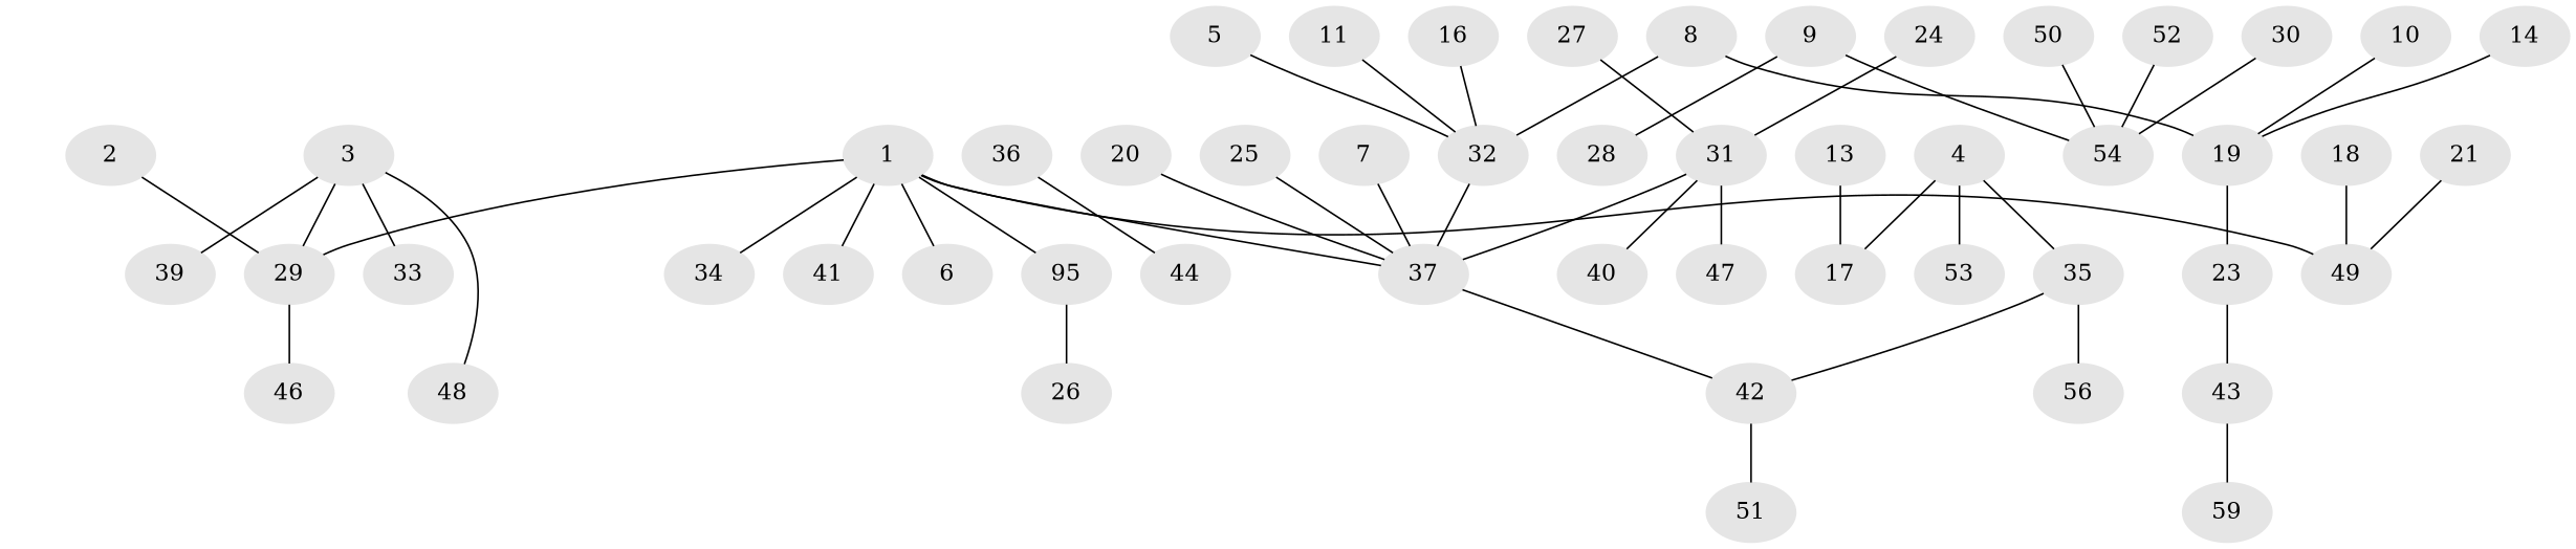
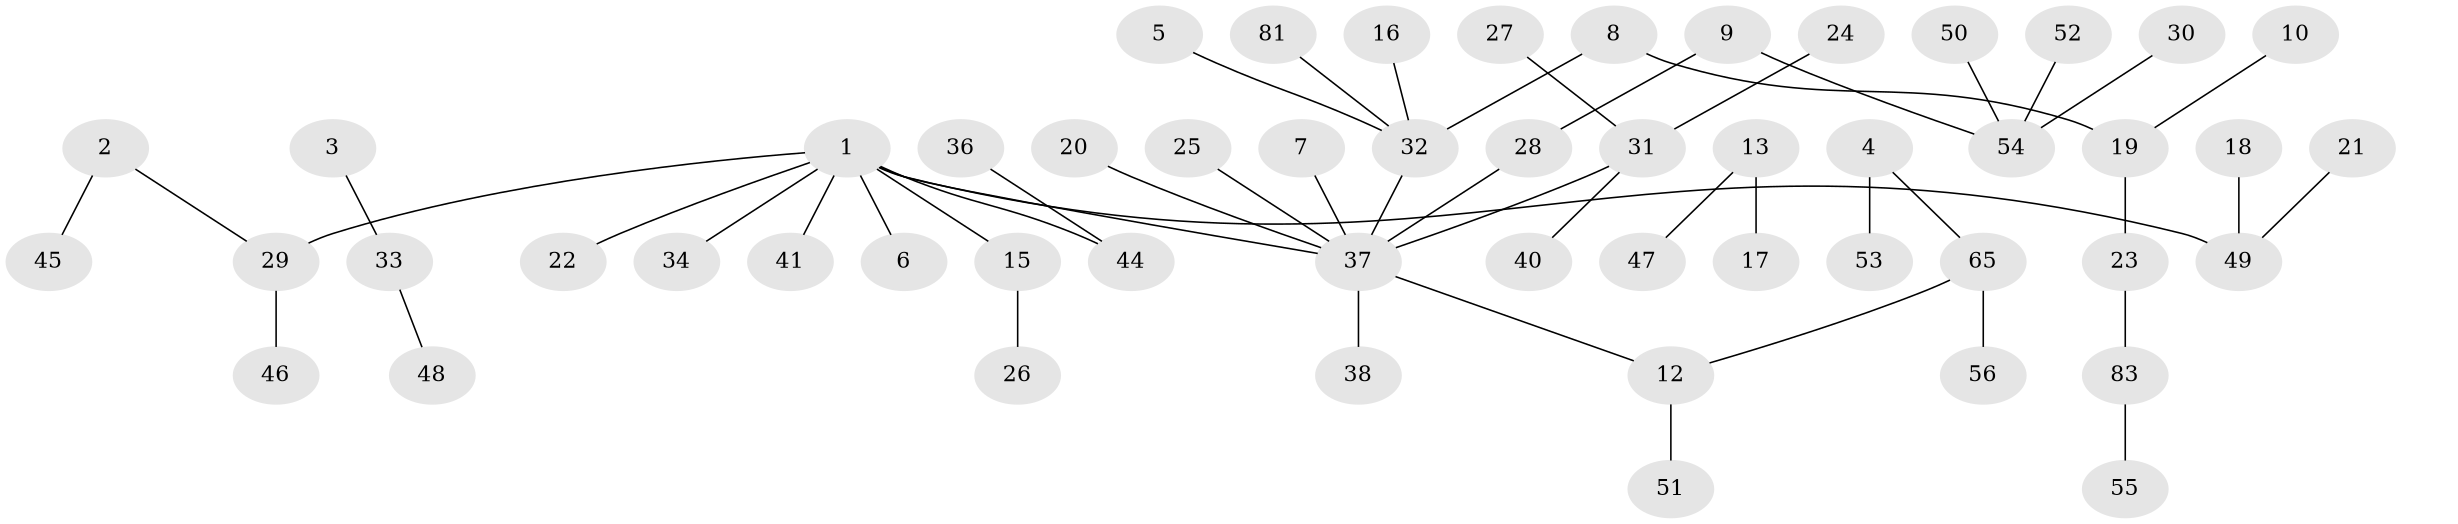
  graph {
    node [color=gray90 style=filled]
    edge [weight=1.0]
    1
    6
-   15 [label=95]
+   15
+   22
    29
    34
    37
    41
    44
    49
    26
    46
-   42
+   42 [label=12]
+   38
    2
+   45
    3
    33
-   39
    48
    4
    17
-   35
+   35 [label=65]
    53
    56
    5
    32
    7
    8
    19
    23
    9
    28
    54
    10
-   11
+   11 [label=81]
    13
-   14
    16
    18
-   43
+   43 [label=83]
    20
    21
-   55 [label=59]
+   55
    24
    31
    40
    47
    25
    27
    30
    51
    36
    50
    52
    1 -- 6
    1 -- 15
+   1 -- 22
    1 -- 29
    1 -- 34
    1 -- 37
    1 -- 41
+   1 -- 44
    1 -- 49
    15 -- 26
    29 -- 46
    37 -- 42
+   37 -- 38
    42 -- 51
    2 -- 29
-   3 -- 29
+   2 -- 45
    3 -- 33
-   3 -- 39
-   3 -- 48
-   4 -- 17
+   33 -- 48
    4 -- 35
    4 -- 53
    35 -- 42
    35 -- 56
    5 -- 32
    32 -- 37
    7 -- 37
    8 -- 32
    8 -- 19
    19 -- 23
    23 -- 43
    9 -- 28
    9 -- 54
+   28 -- 37
    10 -- 19
    11 -- 32
    13 -- 17
-   14 -- 19
    16 -- 32
    18 -- 49
    43 -- 55
    20 -- 37
    21 -- 49
    24 -- 31
    31 -- 37
    31 -- 40
-   31 -- 47
+   13 -- 47
    25 -- 37
    27 -- 31
    30 -- 54
    36 -- 44
    50 -- 54
    52 -- 54
  }
